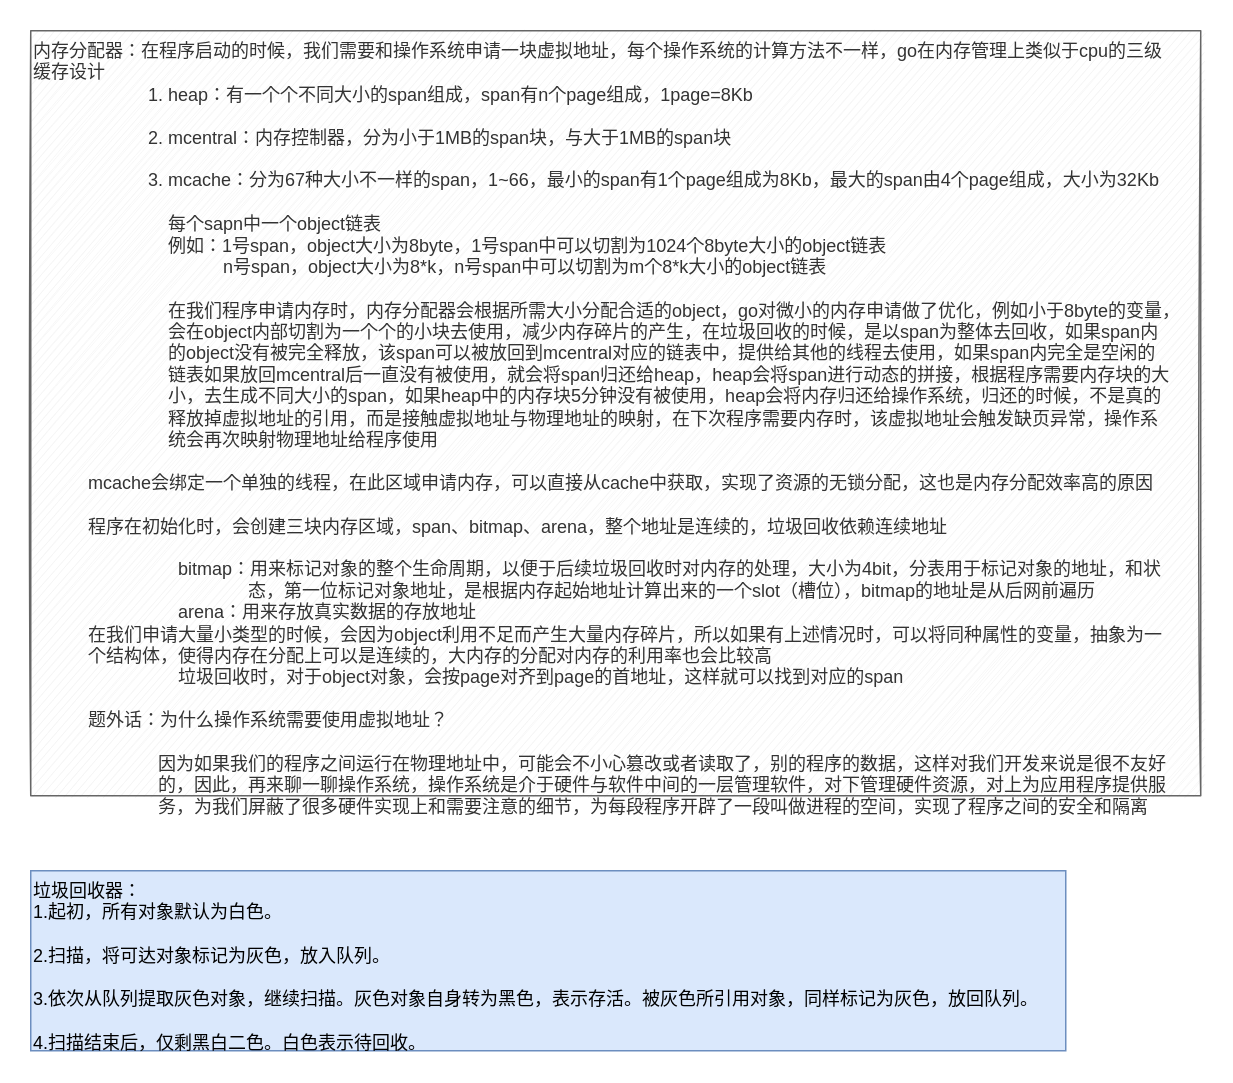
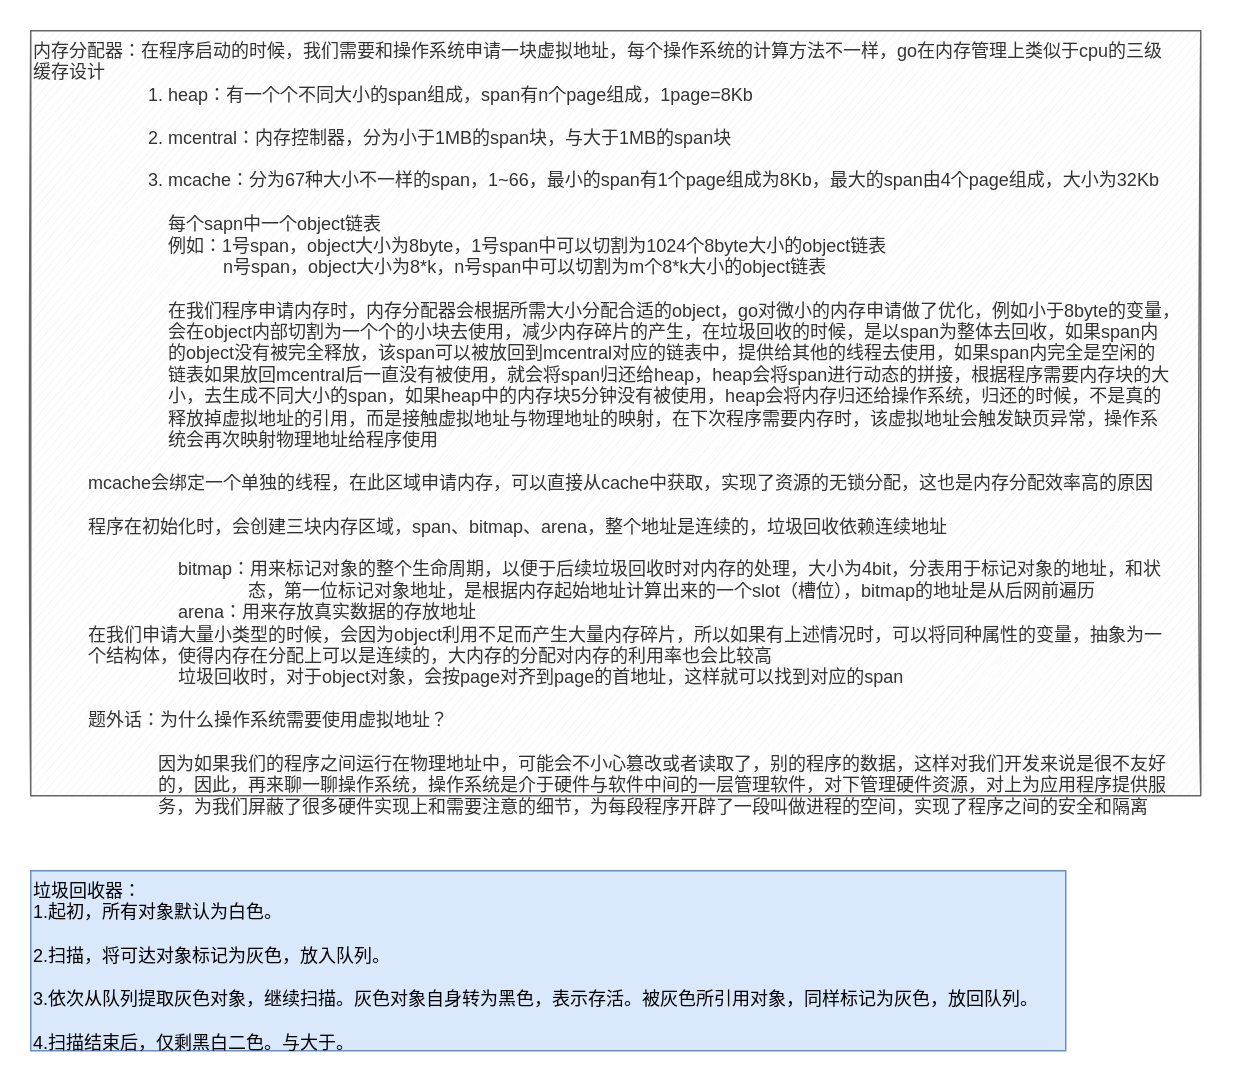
  <mxCell id="0" />
  <mxCell id="1" parent="0" />
  <mxCell id="2" value="内存分配器：在程序启动的时候，我们需要和操作系统申请一块虚拟地址，每个操作系统的计算方法不一样，go在内存管理上类似于cpu的三级&lt;br&gt;缓存设计&lt;br&gt;&amp;nbsp; &amp;nbsp; &amp;nbsp; &amp;nbsp; &amp;nbsp; &amp;nbsp; &amp;nbsp; &amp;nbsp; &amp;nbsp; &amp;nbsp; &amp;nbsp; &amp;nbsp;1. heap：有一个个不同大小的span组成，span有n个page组成，1page=8Kb&lt;br&gt;&lt;br&gt;&amp;nbsp; &amp;nbsp; &amp;nbsp; &amp;nbsp; &amp;nbsp; &amp;nbsp; &amp;nbsp; &amp;nbsp; &amp;nbsp; &amp;nbsp; &amp;nbsp; &amp;nbsp;2. mcentral：内存控制器，分为小于1MB的span块，与大于1MB的span块&lt;br&gt;&lt;br&gt;&amp;nbsp; &amp;nbsp; &amp;nbsp; &amp;nbsp; &amp;nbsp; &amp;nbsp; &amp;nbsp; &amp;nbsp; &amp;nbsp; &amp;nbsp; &amp;nbsp; &amp;nbsp;3. mcache：分为67种大小不一样的span，1~66，最小的span有1个page组成为8Kb，最大的span由4个page组成，大小为32Kb&lt;br&gt;&lt;br&gt;&amp;nbsp; &amp;nbsp; &amp;nbsp; &amp;nbsp; &amp;nbsp; &amp;nbsp; &amp;nbsp; &amp;nbsp; &amp;nbsp; &amp;nbsp; &amp;nbsp; &amp;nbsp; &amp;nbsp; &amp;nbsp;每个sapn中一个object链表&lt;br&gt;&amp;nbsp; &amp;nbsp; &amp;nbsp; &amp;nbsp; &amp;nbsp; &amp;nbsp; &amp;nbsp; &amp;nbsp; &amp;nbsp; &amp;nbsp; &amp;nbsp; &amp;nbsp; &amp;nbsp; &amp;nbsp;例如：1号span，object大小为8byte，1号span中可以切割为1024个8byte大小的object链表&lt;br&gt;&amp;nbsp; &amp;nbsp; &amp;nbsp; &amp;nbsp; &amp;nbsp; &amp;nbsp; &amp;nbsp; &amp;nbsp; &amp;nbsp; &amp;nbsp; &amp;nbsp; &amp;nbsp; &amp;nbsp; &amp;nbsp; &amp;nbsp; &amp;nbsp; &amp;nbsp; &amp;nbsp; &amp;nbsp; n号span，object大小为8*k，n号span中可以切割为m个8*k大小的object链表&lt;br&gt;&lt;br&gt;&amp;nbsp; &amp;nbsp; &amp;nbsp; &amp;nbsp; &amp;nbsp; &amp;nbsp; &amp;nbsp; &amp;nbsp; &amp;nbsp; &amp;nbsp; &amp;nbsp; &amp;nbsp; &amp;nbsp; &amp;nbsp;在我们程序申请内存时，内存分配器会根据所需大小分配合适的object，go对微小的内存申请做了优化，例如小于8byte的变量，&lt;br&gt;&amp;nbsp; &amp;nbsp; &amp;nbsp; &amp;nbsp; &amp;nbsp; &amp;nbsp; &amp;nbsp; &amp;nbsp; &amp;nbsp; &amp;nbsp; &amp;nbsp; &amp;nbsp; &amp;nbsp; &amp;nbsp;会在object内部切割为一个个的小块去使用，减少内存碎片的产生，在垃圾回收的时候，是以span为整体去回收，如果span内&lt;br&gt;&amp;nbsp; &amp;nbsp; &amp;nbsp; &amp;nbsp; &amp;nbsp; &amp;nbsp; &amp;nbsp; &amp;nbsp; &amp;nbsp; &amp;nbsp; &amp;nbsp; &amp;nbsp; &amp;nbsp; &amp;nbsp;的object没有被完全释放，该span可以被放回到mcentral对应的链表中，提供给其他的线程去使用，如果span内完全是空闲的&lt;br&gt;&amp;nbsp; &amp;nbsp; &amp;nbsp; &amp;nbsp; &amp;nbsp; &amp;nbsp; &amp;nbsp; &amp;nbsp; &amp;nbsp; &amp;nbsp; &amp;nbsp; &amp;nbsp; &amp;nbsp; &amp;nbsp;链表如果放回mcentral后一直没有被使用，就会将span归还给heap，heap会将span进行动态的拼接，根据程序需要内存块的大&lt;br&gt;&amp;nbsp; &amp;nbsp; &amp;nbsp; &amp;nbsp; &amp;nbsp; &amp;nbsp; &amp;nbsp; &amp;nbsp; &amp;nbsp; &amp;nbsp; &amp;nbsp; &amp;nbsp; &amp;nbsp; &amp;nbsp;小，去生成不同大小的span，如果heap中的内存块5分钟没有被使用，heap会将内存归还给操作系统，归还的时候，不是真的&lt;br&gt;&amp;nbsp; &amp;nbsp; &amp;nbsp; &amp;nbsp; &amp;nbsp; &amp;nbsp; &amp;nbsp; &amp;nbsp; &amp;nbsp; &amp;nbsp; &amp;nbsp; &amp;nbsp; &amp;nbsp; &amp;nbsp;释放掉虚拟地址的引用，而是接触虚拟地址与物理地址的映射，在下次程序需要内存时，该虚拟地址会触发缺页异常，操作系&lt;br&gt;&amp;nbsp; &amp;nbsp; &amp;nbsp; &amp;nbsp; &amp;nbsp; &amp;nbsp; &amp;nbsp; &amp;nbsp; &amp;nbsp; &amp;nbsp; &amp;nbsp; &amp;nbsp; &amp;nbsp; &amp;nbsp;统会再次映射物理地址给程序使用&lt;br&gt;&amp;nbsp; &amp;nbsp; &amp;nbsp; &amp;nbsp; &amp;nbsp; &amp;nbsp;&lt;br&gt;&amp;nbsp; &amp;nbsp; &amp;nbsp; &amp;nbsp; &amp;nbsp; &amp;nbsp;mcache会绑定一个单独的线程，在此区域申请内存，可以直接从cache中获取，实现了资源的无锁分配，这也是内存分配效率高的原因&lt;br&gt;&amp;nbsp; &amp;nbsp; &amp;nbsp; &amp;nbsp; &amp;nbsp; &amp;nbsp;&lt;br&gt;&amp;nbsp; &amp;nbsp; &amp;nbsp; &amp;nbsp; &amp;nbsp; &amp;nbsp;程序在初始化时，会创建三块内存区域，span、bitmap、arena，整个地址是连续的，垃圾回收依赖连续地址&lt;br&gt;&amp;nbsp; &amp;nbsp; &amp;nbsp; &amp;nbsp; &amp;nbsp; &amp;nbsp; &amp;nbsp; &amp;nbsp; &amp;nbsp; &amp;nbsp; &amp;nbsp; &amp;nbsp; &amp;nbsp;&lt;br&gt;&amp;nbsp; &amp;nbsp; &amp;nbsp; &amp;nbsp; &amp;nbsp; &amp;nbsp; &amp;nbsp; &amp;nbsp; &amp;nbsp; &amp;nbsp; &amp;nbsp; &amp;nbsp; &amp;nbsp; &amp;nbsp; &amp;nbsp;bitmap：用来标记对象的整个生命周期，以便于后续垃圾回收时对内存的处理，大小为4bit，分表用于标记对象的地址，和状&lt;br&gt;&amp;nbsp; &amp;nbsp; &amp;nbsp; &amp;nbsp; &amp;nbsp; &amp;nbsp; &amp;nbsp; &amp;nbsp; &amp;nbsp; &amp;nbsp; &amp;nbsp; &amp;nbsp; &amp;nbsp; &amp;nbsp; &amp;nbsp; &amp;nbsp; &amp;nbsp; &amp;nbsp; &amp;nbsp; &amp;nbsp; &amp;nbsp; &amp;nbsp;态，第一位标记对象地址，是根据内存起始地址计算出来的一个slot（槽位），bitmap的地址是从后网前遍历&lt;br&gt;&amp;nbsp; &amp;nbsp; &amp;nbsp; &amp;nbsp; &amp;nbsp; &amp;nbsp; &amp;nbsp; &amp;nbsp; &amp;nbsp; &amp;nbsp; &amp;nbsp; &amp;nbsp; &amp;nbsp; &amp;nbsp; &amp;nbsp;arena：用来存放真实数据的存放地址&lt;br&gt;&amp;nbsp; &amp;nbsp; &amp;nbsp; &amp;nbsp; &amp;nbsp; &amp;nbsp;在我们申请大量小类型的时候，会因为object利用不足而产生大量内存碎片，所以如果有上述情况时，可以将同种属性的变量，抽象为一&lt;br&gt;&amp;nbsp; &amp;nbsp; &amp;nbsp; &amp;nbsp; &amp;nbsp; &amp;nbsp;个结构体，使得内存在分配上可以是连续的，大内存的分配对内存的利用率也会比较高&lt;br&gt;&amp;nbsp; &amp;nbsp; &amp;nbsp; &amp;nbsp; &amp;nbsp; &amp;nbsp; &amp;nbsp; &amp;nbsp; &amp;nbsp; &amp;nbsp; &amp;nbsp; &amp;nbsp; &amp;nbsp; &amp;nbsp; &amp;nbsp;垃圾回收时，对于object对象，会按page对齐到page的首地址，这样就可以找到对应的span&lt;br&gt;&lt;br&gt;&amp;nbsp; &amp;nbsp; &amp;nbsp; &amp;nbsp; &amp;nbsp; &amp;nbsp;题外话：为什么操作系统需要使用虚拟地址？&lt;br&gt;&lt;br&gt;&amp;nbsp; &amp;nbsp; &amp;nbsp; &amp;nbsp; &amp;nbsp; &amp;nbsp; &amp;nbsp; &amp;nbsp; &amp;nbsp; &amp;nbsp; &amp;nbsp; &amp;nbsp; &amp;nbsp;因为如果我们的程序之间运行在物理地址中，可能会不小心篡改或者读取了，别的程序的数据，这样对我们开发来说是很不友好&lt;br&gt;&amp;nbsp; &amp;nbsp; &amp;nbsp; &amp;nbsp; &amp;nbsp; &amp;nbsp; &amp;nbsp; &amp;nbsp; &amp;nbsp; &amp;nbsp; &amp;nbsp; &amp;nbsp; &amp;nbsp;的，因此，再来聊一聊操作系统，操作系统是介于硬件与软件中间的一层管理软件，对下管理硬件资源，对上为应用程序提供服&lt;br&gt;&amp;nbsp; &amp;nbsp; &amp;nbsp; &amp;nbsp; &amp;nbsp; &amp;nbsp; &amp;nbsp; &amp;nbsp; &amp;nbsp; &amp;nbsp; &amp;nbsp; &amp;nbsp; &amp;nbsp;务，为我们屏蔽了很多硬件实现上和需要注意的细节，为每段程序开辟了一段叫做进程的空间，实现了程序之间的安全和隔离" style="text;align=left;verticalAlign=top;resizable=1;points=[];autosize=1;strokeWidth=1;perimeterSpacing=0;labelBorderColor=none;labelBackgroundColor=none;html=1;fillOpacity=100;fillColor=#f5f5f5;strokeColor=#666666;rounded=0;shadow=0;glass=0;sketch=1;fontColor=#333333;" vertex="1" parent="1"><mxGeometry x="20" y="20" width="780" height="510" as="geometry" /></mxCell>
- <mxCell id="3" value="垃圾回收器：&lt;br&gt;&lt;div&gt;1.起初，所有对象默认为白色。&lt;/div&gt;&lt;div&gt;&lt;br&gt;&lt;/div&gt;&lt;div&gt;2.扫描，将可达对象标记为灰色，放入队列。&lt;/div&gt;&lt;div&gt;&lt;br&gt;&lt;/div&gt;&lt;div&gt;3.依次从队列提取灰色对象，继续扫描。&lt;span&gt;灰色对象自身转为黑色，表示存活。&lt;/span&gt;&lt;span&gt;被灰色所引用对象，同样标记为灰色，放回队列。&lt;/span&gt;&lt;/div&gt;&lt;div&gt;&lt;br&gt;&lt;/div&gt;&lt;div&gt;4.扫描结束后，仅剩黑白二色。白色表示待回收。&lt;/div&gt;" style="text;html=1;align=left;verticalAlign=top;resizable=0;points=[];autosize=1;fillColor=#dae8fc;strokeColor=#6c8ebf;sketch=0;" vertex="1" parent="1"><mxGeometry x="20" y="580" width="690" height="120" as="geometry" /></mxCell>
+ <mxCell id="3" value="垃圾回收器：&lt;br&gt;&lt;div&gt;1.起初，所有对象默认为白色。&lt;/div&gt;&lt;div&gt;&lt;br&gt;&lt;/div&gt;&lt;div&gt;2.扫描，将可达对象标记为灰色，放入队列。&lt;/div&gt;&lt;div&gt;&lt;br&gt;&lt;/div&gt;&lt;div&gt;3.依次从队列提取灰色对象，继续扫描。&lt;span&gt;灰色对象自身转为黑色，表示存活。&lt;/span&gt;&lt;span&gt;被灰色所引用对象，同样标记为灰色，放回队列。&lt;/span&gt;&lt;/div&gt;&lt;div&gt;&lt;br&gt;&lt;/div&gt;&lt;div&gt;4.扫描结束后，仅剩黑白二色。与大于。&lt;/div&gt;" style="text;html=1;align=left;verticalAlign=top;resizable=0;points=[];autosize=1;fillColor=#dae8fc;strokeColor=#6c8ebf;sketch=0;" vertex="1" parent="1"><mxGeometry x="20" y="580" width="690" height="120" as="geometry" /></mxCell>
